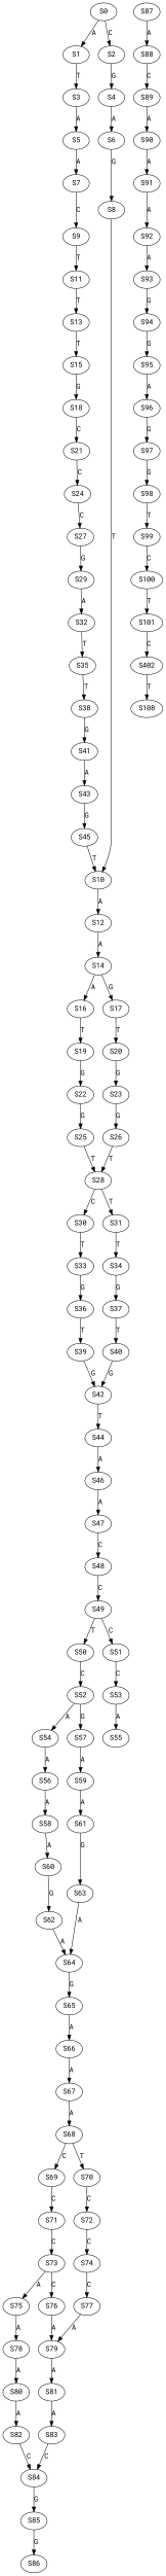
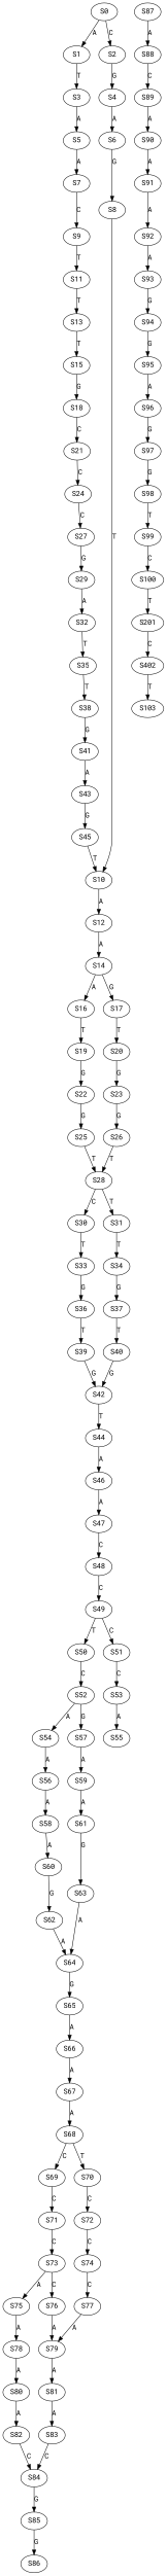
  strict digraph {
    fontname="Roboto Mono"
    node [fontname="Roboto Mono"]
    edge [fontname="Roboto Mono"]
    S0
    S1
    S2
    S3
    S4
    S5
    S6
    S7
    S8
    S9
    S10
    S11
    S12
    S13
    S14
    S15
    S16
    S17
    S18
    S19
    S20
    S21
    S22
    S23
    S24
    S25
    S26
    S27
    S28
    S29
    S30
    S31
    S32
    S33
    S34
    S35
    S36
    S37
    S38
    S39
    S40
    S41
    S42
    S43
    S44
    S45
    S46
    S47
    S48
    S49
    S50
    S51
    S52
    S53
    S54
    S57
    S55
    S56
    S58
    S59
    S60
    S61
    S62
    S63
    S64
    S65
    S66
    S67
    S68
    S69
    S70
    S71
    S72
    S73
    S74
    S75
    S76
    S77
    S78
    S79
    S80
    S81
    S82
    S83
    S84
    S85
    S86
    S87
    S88
    S89
    S90
    S91
    S92
    S93
    S94
    S95
    S96
    S97
    S98
    S99
    S100
-   S101
+   S101 [label=S201]
    n103 [label=S402]
-   S103 [label=S108]
+   S103
    S0 -> S1 [label=A]
    S0 -> S2 [label=C]
    S1 -> S3 [label=T]
    S2 -> S4 [label=G]
    S3 -> S5 [label=A]
    S4 -> S6 [label=A]
    S5 -> S7 [label=A]
    S6 -> S8 [label=G]
    S7 -> S9 [label=C]
    S8 -> S10 [label=T]
    S9 -> S11 [label=T]
    S10 -> S12 [label=A]
    S11 -> S13 [label=T]
    S12 -> S14 [label=A]
    S13 -> S15 [label=T]
    S14 -> S16 [label=A]
    S14 -> S17 [label=G]
    S15 -> S18 [label=G]
    S16 -> S19 [label=T]
    S17 -> S20 [label=T]
    S18 -> S21 [label=C]
    S19 -> S22 [label=G]
    S20 -> S23 [label=G]
    S21 -> S24 [label=C]
    S22 -> S25 [label=G]
    S23 -> S26 [label=G]
    S24 -> S27 [label=C]
    S25 -> S28 [label=T]
    S26 -> S28 [label=T]
    S27 -> S29 [label=G]
    S28 -> S30 [label=C]
    S28 -> S31 [label=T]
    S29 -> S32 [label=A]
    S30 -> S33 [label=T]
    S31 -> S34 [label=T]
    S32 -> S35 [label=T]
    S33 -> S36 [label=G]
    S34 -> S37 [label=G]
    S35 -> S38 [label=T]
    S36 -> S39 [label=T]
    S37 -> S40 [label=T]
    S38 -> S41 [label=G]
    S39 -> S42 [label=G]
    S40 -> S42 [label=G]
    S41 -> S43 [label=A]
    S42 -> S44 [label=T]
    S43 -> S45 [label=G]
    S44 -> S46 [label=A]
    S45 -> S10 [label=T]
    S46 -> S47 [label=A]
    S47 -> S48 [label=C]
    S48 -> S49 [label=C]
    S49 -> S50 [label=T]
    S49 -> S51 [label=C]
    S50 -> S52 [label=C]
    S51 -> S53 [label=C]
    S52 -> S54 [label=A]
    S52 -> S57 [label=G]
    S53 -> S55 [label=A]
    S54 -> S56 [label=A]
    S57 -> S59 [label=A]
    S56 -> S58 [label=A]
    S58 -> S60 [label=A]
    S59 -> S61 [label=A]
    S60 -> S62 [label=G]
    S61 -> S63 [label=G]
    S62 -> S64 [label=A]
    S63 -> S64 [label=A]
    S64 -> S65 [label=G]
    S65 -> S66 [label=A]
    S66 -> S67 [label=A]
    S67 -> S68 [label=A]
    S68 -> S69 [label=C]
    S68 -> S70 [label=T]
    S69 -> S71 [label=C]
    S70 -> S72 [label=C]
    S71 -> S73 [label=C]
    S72 -> S74 [label=C]
    S73 -> S75 [label=A]
    S73 -> S76 [label=C]
    S74 -> S77 [label=C]
    S75 -> S78 [label=A]
    S76 -> S79 [label=A]
    S77 -> S79 [label=A]
    S78 -> S80 [label=A]
    S79 -> S81 [label=A]
    S80 -> S82 [label=A]
    S81 -> S83 [label=A]
    S82 -> S84 [label=C]
    S83 -> S84 [label=C]
    S84 -> S85 [label=G]
    S85 -> S86 [label=G]
    S87 -> S88 [label=A]
    S88 -> S89 [label=C]
    S89 -> S90 [label=A]
    S90 -> S91 [label=A]
    S91 -> S92 [label=A]
    S92 -> S93 [label=A]
    S93 -> S94 [label=G]
    S94 -> S95 [label=G]
    S95 -> S96 [label=A]
    S96 -> S97 [label=G]
    S97 -> S98 [label=G]
    S98 -> S99 [label=T]
    S99 -> S100 [label=C]
    S100 -> S101 [label=T]
    S101 -> n103 [label=C]
    n103 -> S103 [label=T]
  }
